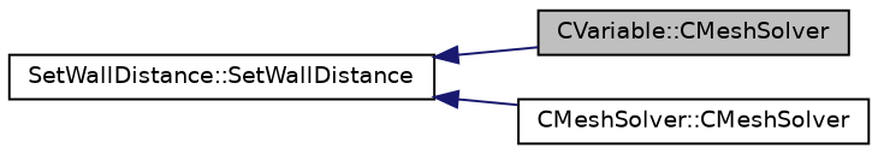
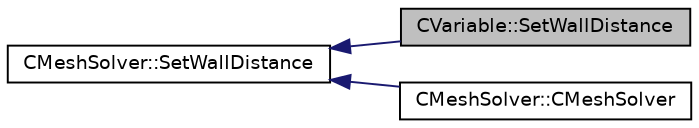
  digraph {
    rankdir=LR
    node [color=black fillcolor=white fontname=Helvetica fontsize=10 shape=record style=filled]
    edge [color=midnightblue dir=back fontname=Helvetica fontsize=10 labelfontname=Helvetica labelfontsize=10 style=solid]
-   n1 [fillcolor=grey75 fontcolor=black height=0.2 label="CVariable::CMeshSolver" width=0.4]
-   n2 [height=0.2 label="SetWallDistance::SetWallDistance" width=0.4]
+   n1 [fillcolor=grey75 fontcolor=black height=0.2 label="CVariable::SetWallDistance" width=0.4]
+   n2 [height=0.2 label="CMeshSolver::SetWallDistance" width=0.4]
    n3 [height=0.2 label="CMeshSolver::CMeshSolver" width=0.4]
    n2 -> n1
    n2 -> n3
  }
